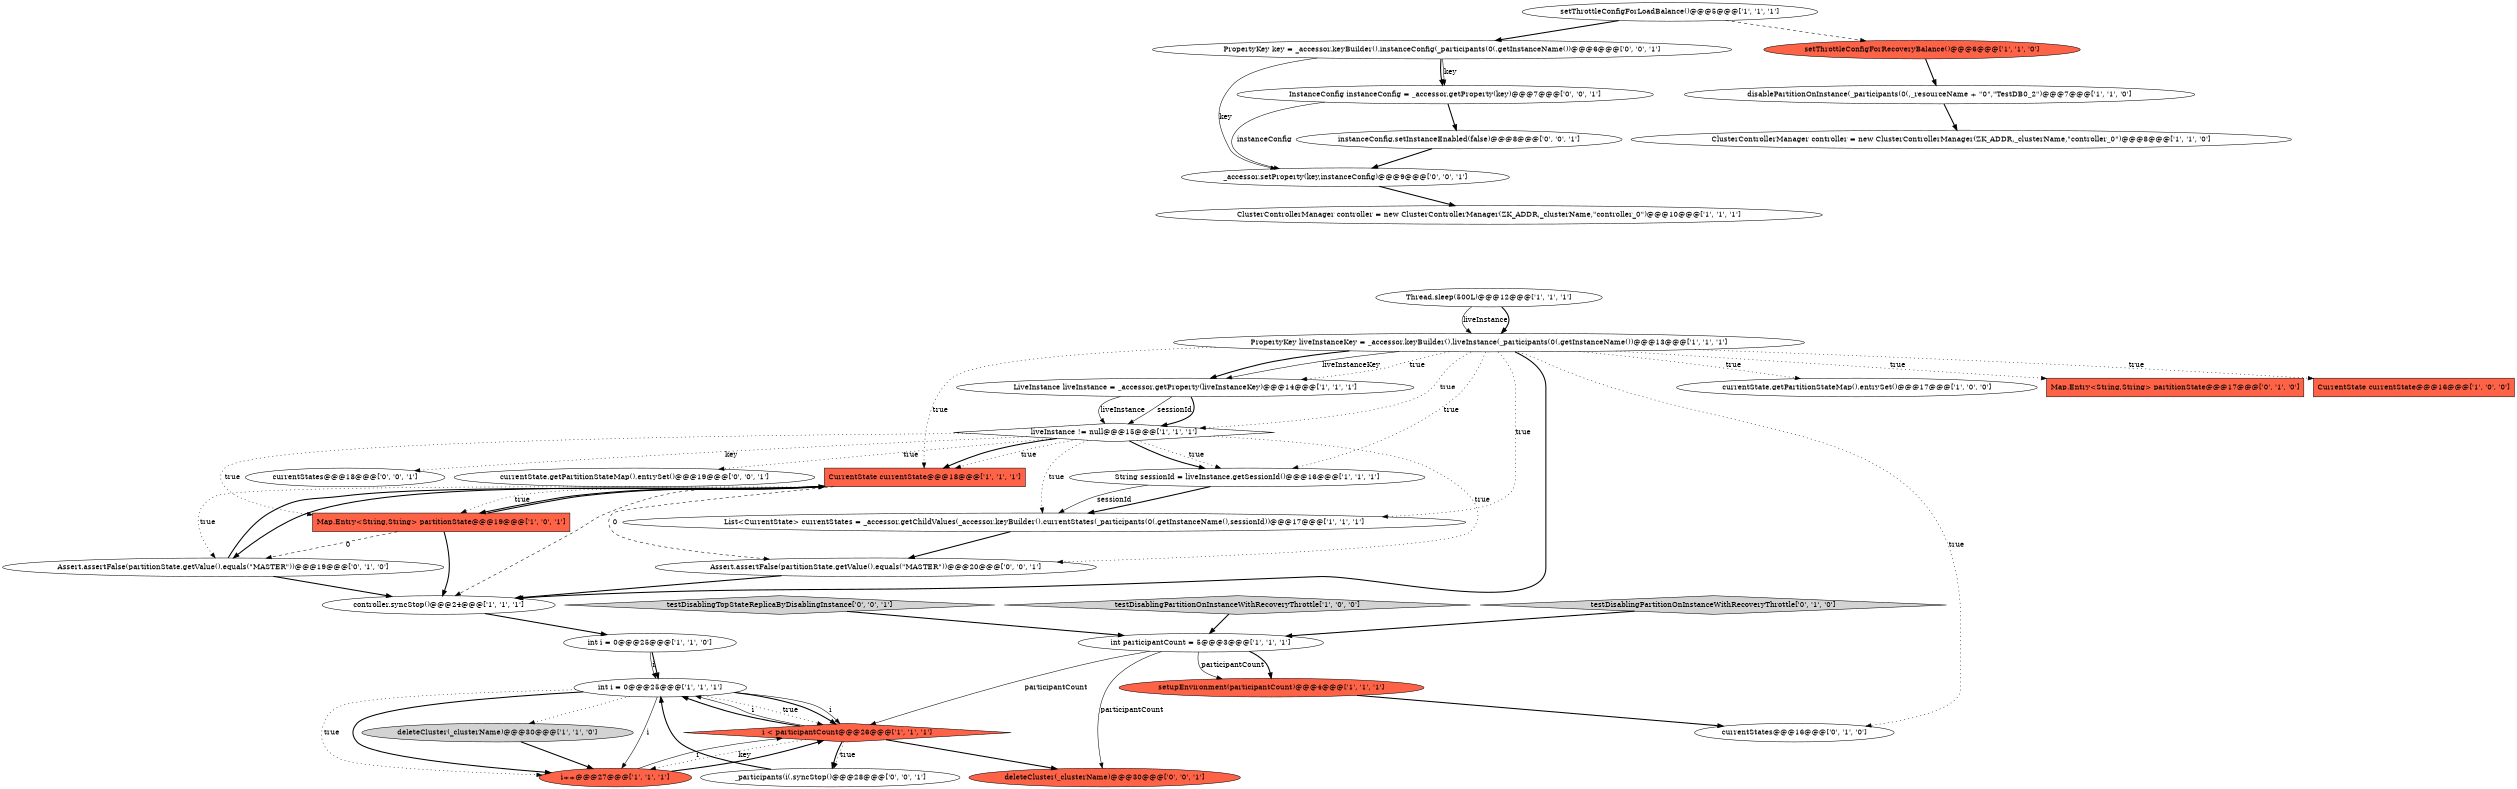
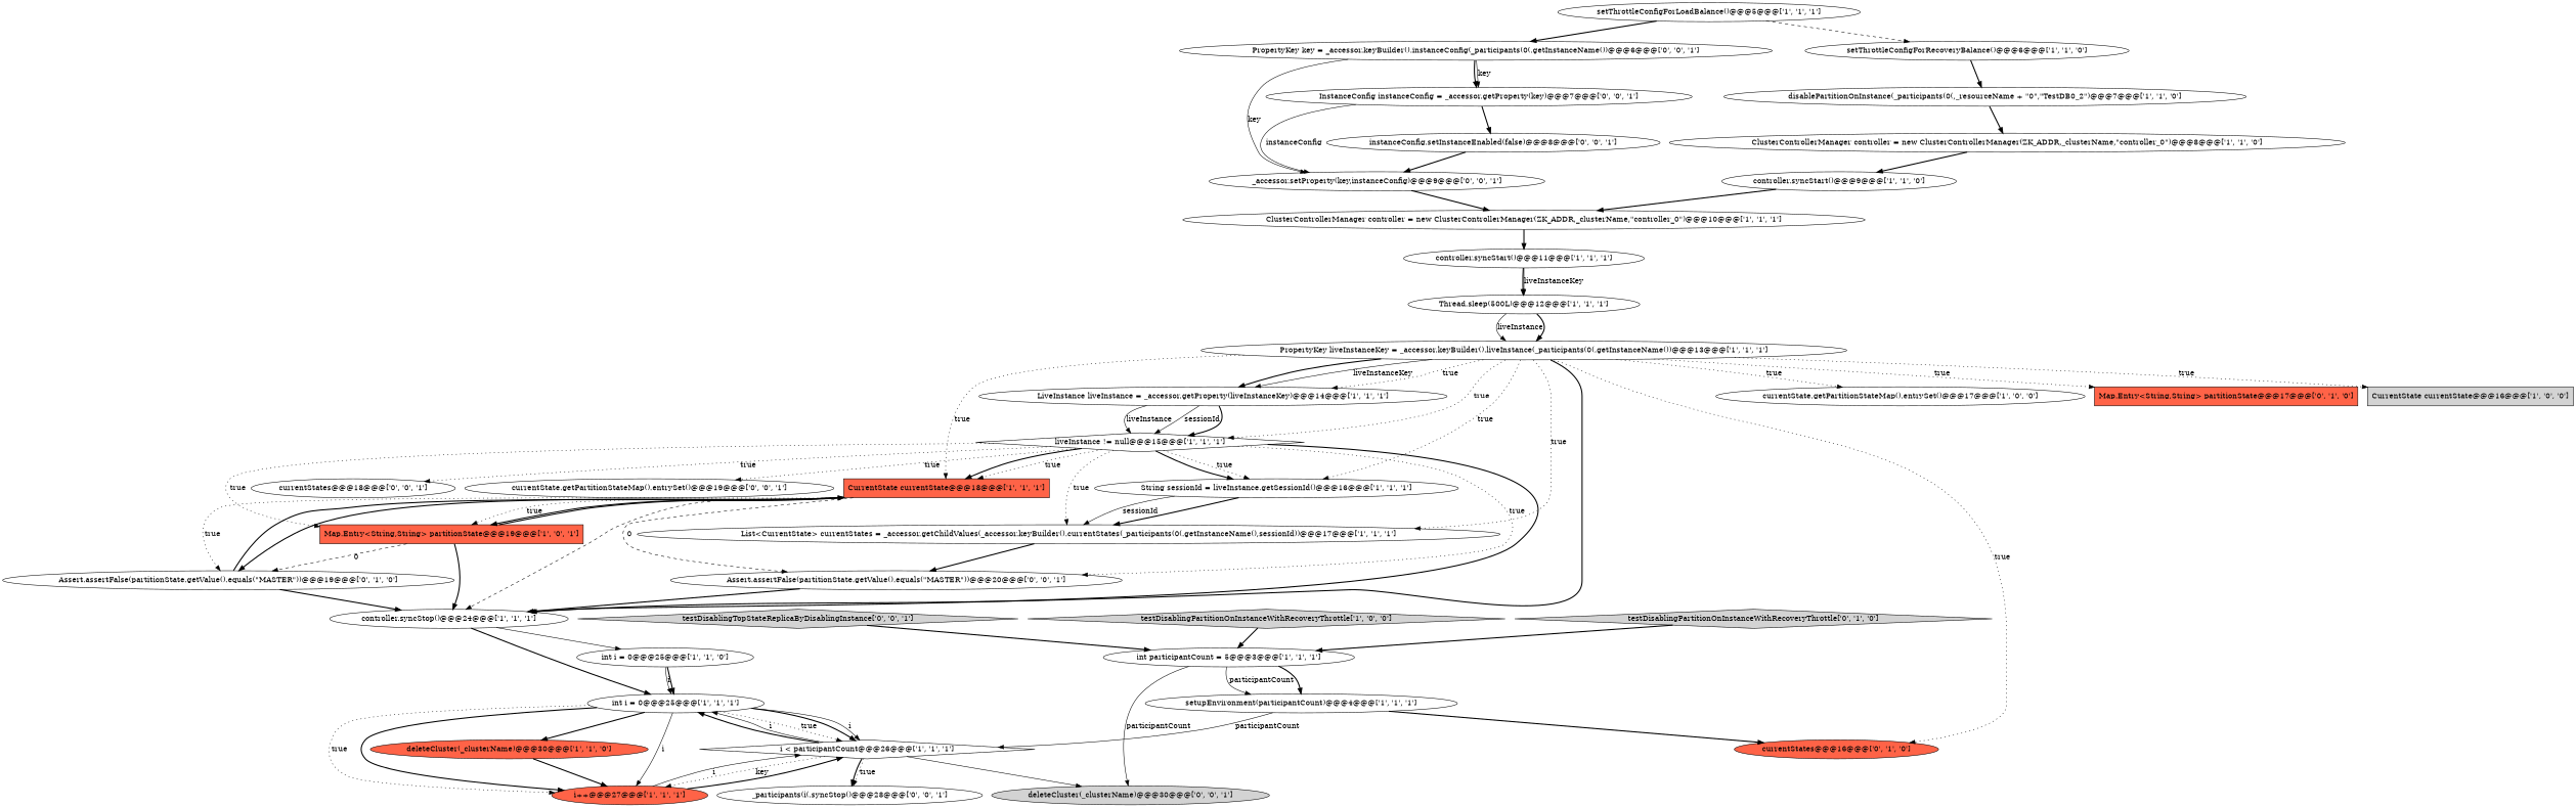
  digraph {
    node [fillcolor=white shape=ellipse style=filled]
    edge [style=bold]
    n1 [label="setThrottleConfigForLoadBalance()@@@5@@@['1', '1', '1']"]
-   n2 [fillcolor=tomato label="setThrottleConfigForRecoveryBalance()@@@6@@@['1', '1', '0']"]
+   n2 [label="setThrottleConfigForRecoveryBalance()@@@6@@@['1', '1', '0']"]
    n3 [label="PropertyKey key = _accessor.keyBuilder().instanceConfig(_participants(0(.getInstanceName())@@@6@@@['0', '0', '1']"]
    n4 [label="disablePartitionOnInstance(_participants(0(,_resourceName + \"0\",\"TestDB0_2\")@@@7@@@['1', '1', '0']"]
    n5 [label="InstanceConfig instanceConfig = _accessor.getProperty(key)@@@7@@@['0', '0', '1']"]
    n6 [label="_accessor.setProperty(key,instanceConfig)@@@9@@@['0', '0', '1']"]
    n7 [label="ClusterControllerManager controller = new ClusterControllerManager(ZK_ADDR,_clusterName,\"controller_0\")@@@8@@@['1', '1', '0']"]
    n8 [label="liveInstance != null@@@15@@@['1', '1', '1']" shape=diamond]
    n9 [label="currentStates@@@18@@@['0', '0', '1']"]
    n10 [label="currentState.getPartitionStateMap().entrySet()@@@19@@@['0', '0', '1']"]
    n11 [label="List<CurrentState> currentStates = _accessor.getChildValues(_accessor.keyBuilder().currentStates(_participants(0(.getInstanceName(),sessionId))@@@17@@@['1', '1', '1']"]
    n12 [label="controller.syncStop()@@@24@@@['1', '1', '1']"]
    n13 [label="Assert.assertFalse(partitionState.getValue().equals(\"MASTER\"))@@@20@@@['0', '0', '1']"]
    n14 [label="String sessionId = liveInstance.getSessionId()@@@16@@@['1', '1', '1']"]
    n15 [fillcolor=tomato label="CurrentState currentState@@@18@@@['1', '1', '1']" shape=box]
    n16 [fillcolor=tomato label="Map.Entry<String,String> partitionState@@@19@@@['1', '0', '1']" shape=box]
    n17 [label="int i = 0@@@25@@@['1', '1', '0']"]
    n18 [label="int i = 0@@@25@@@['1', '1', '1']"]
    n19 [label="Assert.assertFalse(partitionState.getValue().equals(\"MASTER\"))@@@19@@@['0', '1', '0']"]
    n20 [label="instanceConfig.setInstanceEnabled(false)@@@8@@@['0', '0', '1']"]
    n21 [label="ClusterControllerManager controller = new ClusterControllerManager(ZK_ADDR,_clusterName,\"controller_0\")@@@10@@@['1', '1', '1']"]
+   n22 [label="controller.syncStart()@@@11@@@['1', '1', '1']"]
    n23 [label="Thread.sleep(500L)@@@12@@@['1', '1', '1']"]
    n24 [label="PropertyKey liveInstanceKey = _accessor.keyBuilder().liveInstance(_participants(0(.getInstanceName())@@@13@@@['1', '1', '1']"]
    n25 [label="currentState.getPartitionStateMap().entrySet()@@@17@@@['1', '0', '0']"]
-   n27 [fillcolor=tomato label="i < participantCount@@@26@@@['1', '1', '1']" shape=diamond]
+   n26 [label="controller.syncStart()@@@9@@@['1', '1', '0']"]
+   n27 [label="i < participantCount@@@26@@@['1', '1', '1']" shape=diamond]
    n28 [fillcolor=tomato label="i++@@@27@@@['1', '1', '1']"]
-   n29 [fillcolor=lightgray label="deleteCluster(_clusterName)@@@30@@@['1', '1', '0']"]
-   n30 [fillcolor=tomato label="deleteCluster(_clusterName)@@@30@@@['0', '0', '1']"]
+   n29 [fillcolor=tomato label="deleteCluster(_clusterName)@@@30@@@['1', '1', '0']"]
+   n30 [fillcolor=lightgray label="deleteCluster(_clusterName)@@@30@@@['0', '0', '1']"]
    n31 [label="_participants(i(.syncStop()@@@28@@@['0', '0', '1']"]
    n32 [fillcolor=tomato label="Map.Entry<String,String> partitionState@@@17@@@['0', '1', '0']" shape=box]
-   n33 [label="currentStates@@@16@@@['0', '1', '0']"]
+   n33 [fillcolor=tomato label="currentStates@@@16@@@['0', '1', '0']"]
    n34 [label="LiveInstance liveInstance = _accessor.getProperty(liveInstanceKey)@@@14@@@['1', '1', '1']"]
-   n35 [fillcolor=tomato label="CurrentState currentState@@@16@@@['1', '0', '0']" shape=box]
+   n35 [fillcolor=lightgray label="CurrentState currentState@@@16@@@['1', '0', '0']" shape=box]
    n36 [fillcolor=lightgray label="testDisablingTopStateReplicaByDisablingInstance['0', '0', '1']" shape=diamond]
    n37 [label="int participantCount = 5@@@3@@@['1', '1', '1']"]
-   n38 [fillcolor=tomato label="setupEnvironment(participantCount)@@@4@@@['1', '1', '1']"]
+   n38 [label="setupEnvironment(participantCount)@@@4@@@['1', '1', '1']"]
    n39 [fillcolor=lightgray label="testDisablingPartitionOnInstanceWithRecoveryThrottle['1', '0', '0']" shape=diamond]
    n40 [fillcolor=lightgray label="testDisablingPartitionOnInstanceWithRecoveryThrottle['0', '1', '0']" shape=diamond]
    n1 -> n2 [style=dashed]
    n1 -> n3
    n2 -> n4
    n3 -> n5
    n3 -> n5 [label=key style=solid]
    n3 -> n6 [label=key style=solid]
    n4 -> n7
    n5 -> n6 [label=instanceConfig style=solid]
    n5 -> n20
    n6 -> n21
-   n8 -> n9 [label=key style=dotted]
+   n7 -> n26
+   n8 -> n9 [label=true style=dotted]
    n8 -> n10 [label=true style=dotted]
    n8 -> n11 [label=true style=dotted]
+   n8 -> n12
    n8 -> n13 [label=true style=dotted]
    n8 -> n14 [label=true style=dotted]
    n8 -> n14
    n8 -> n15 [label=true style=dotted]
    n8 -> n15
    n8 -> n16 [label=true style=dotted]
    n11 -> n13
-   n12 -> n17
-   n31 -> n18
+   n12 -> n17 [style=solid]
+   n12 -> n18
    n13 -> n12
    n14 -> n11
    n14 -> n11 [label=sessionId style=solid]
    n15 -> n12 [style=dashed]
    n15 -> n13 [label=0 style=dashed]
    n15 -> n16 [label=true style=dotted]
    n15 -> n16
    n15 -> n19
    n15 -> n19 [label=true style=dotted]
    n16 -> n12
    n16 -> n15
    n16 -> n19 [label=0 style=dashed]
    n17 -> n18
    n17 -> n18 [label=i style=solid]
    n18 -> n27 [label=true style=dotted]
    n18 -> n27
    n18 -> n27 [label=i style=solid]
    n18 -> n28 [label=true style=dotted]
    n18 -> n28
    n18 -> n28 [label=i style=solid]
-   n18 -> n29 [style=dotted]
+   n18 -> n29
    n19 -> n12
    n19 -> n15
    n20 -> n6
+   n21 -> n22
+   n22 -> n23
+   n22 -> n23 [label=liveInstanceKey style=solid]
    n23 -> n24 [label=liveInstance style=solid]
    n23 -> n24
    n24 -> n8 [label=true style=dotted]
    n24 -> n11 [label=true style=dotted]
    n24 -> n12
    n24 -> n14 [label=true style=dotted]
    n24 -> n15 [label=true style=dotted]
    n24 -> n25 [label=true style=dotted]
    n24 -> n32 [label=true style=dotted]
    n24 -> n33 [label=true style=dotted]
    n24 -> n34 [label=liveInstanceKey style=solid]
    n24 -> n34 [label=true style=dotted]
    n24 -> n34
    n24 -> n35 [label=true style=dotted]
+   n26 -> n21
    n27 -> n18
    n27 -> n18 [label=i style=solid]
    n27 -> n28 [label=key style=dotted]
-   n27 -> n30
+   n27 -> n30 [style=solid]
    n27 -> n31
    n27 -> n31 [label=true style=dotted]
    n28 -> n27
    n28 -> n27 [label=i style=solid]
    n29 -> n28
    n34 -> n8 [label=liveInstance style=solid]
    n34 -> n8 [label=sessionId style=solid]
    n34 -> n8
    n36 -> n37
-   n37 -> n27 [label=participantCount style=solid]
+   n38 -> n27 [label=participantCount style=solid]
    n37 -> n30 [label=participantCount style=solid]
    n37 -> n38 [label=participantCount style=solid]
    n37 -> n38
    n38 -> n33
    n39 -> n37
    n40 -> n37
  }
